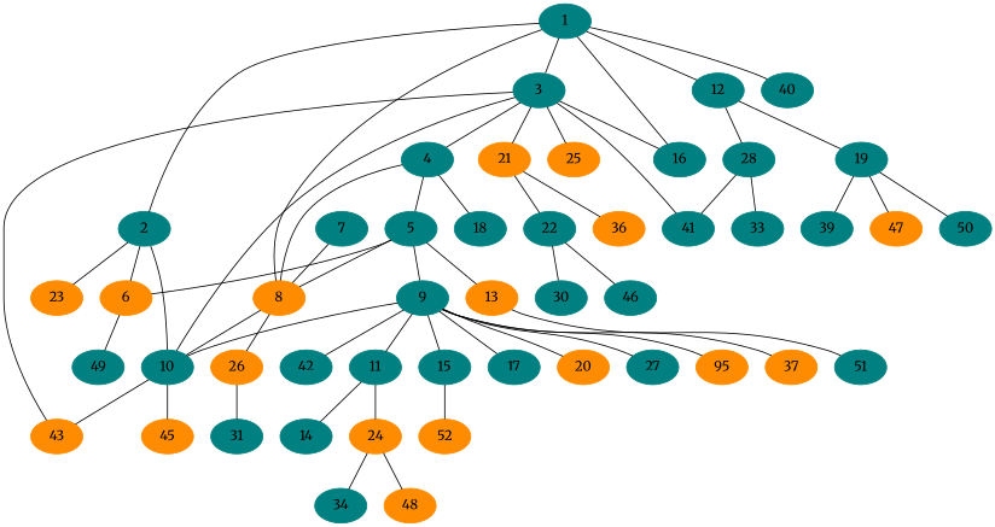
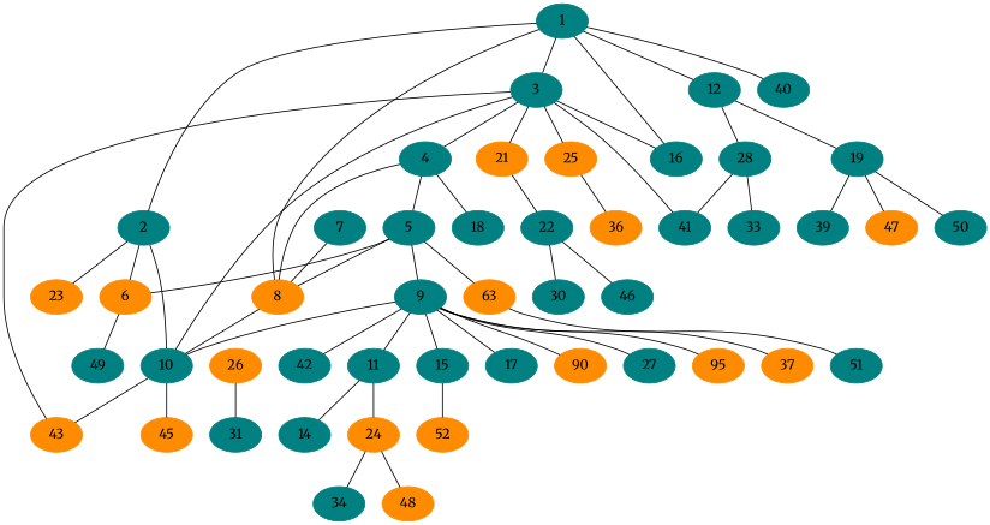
  graph {
    fontname=Merriweather
    node [color=teal fontname=Merriweather style=filled]
    edge [fontname=Merriweather]
    1
    2
    3
    8 [color=darkorange]
    12
    16
    40
    6 [color=darkorange]
    10
    23 [color=darkorange]
    4
    21 [color=darkorange]
    25 [color=darkorange]
    41
    43 [color=darkorange]
    26 [color=darkorange]
    19
    28
    49
    45 [color=darkorange]
    5
    18
    22
    36 [color=darkorange]
    9
-   13 [color=darkorange]
+   13 [color=darkorange label=63]
    11
    15
    17
-   20 [color=darkorange]
+   20 [color=darkorange label=90]
    27
    n32 [color=darkorange label=95]
    37 [color=darkorange]
    42
    51
    7
    31
    14
    24 [color=darkorange]
    52 [color=darkorange]
    34
    48 [color=darkorange]
    39
    47 [color=darkorange]
    50
    33
    30
    46
    1 -- 2
    1 -- 3
    1 -- 8
    1 -- 12
    1 -- 16
    1 -- 40
    2 -- 6
    2 -- 10
    2 -- 23
    3 -- 16
    3 -- 10
    3 -- 4
    3 -- 21
    3 -- 25
    3 -- 41
    3 -- 43
    8 -- 10
-   8 -- 26
    12 -- 19
    12 -- 28
    6 -- 49
    10 -- 43
    10 -- 45
    4 -- 8
    4 -- 5
    4 -- 18
    21 -- 22
-   21 -- 36
+   25 -- 36
    26 -- 31
    19 -- 39
    19 -- 47
    19 -- 50
    28 -- 41
    28 -- 33
    5 -- 8
    5 -- 6
    5 -- 9
    5 -- 13
    22 -- 30
    22 -- 46
    9 -- 10
    9 -- 11
    9 -- 15
    9 -- 17
    9 -- 20
    9 -- 27
    9 -- n32
    9 -- 37
    9 -- 42
    13 -- 51
    11 -- 14
    11 -- 24
    15 -- 52
    7 -- 8
    24 -- 34
    24 -- 48
  }
